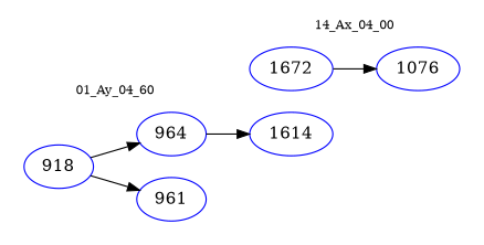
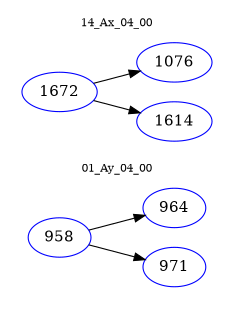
  digraph {
    rankdir=LR
    node [color=blue]
    edge [color=black]
-   n1 [label=918]
-   n2 [label=961]
+   n1 [label=958]
+   n2 [label=971]
    n3 [label=964]
    n4 [label=1672]
    n5 [label=1614]
    n6 [label=1076]
    subgraph cluster_1 {
      color=white
      fontsize=10
-     label="01_Ay_04_60"
+     label="01_Ay_04_00"
      n1
      n2
      n3
    }
    subgraph cluster_2 {
      color=white
      fontsize=10
      label="14_Ax_04_00"
      n4
      n5
      n6
    }
    n1 -> n2
    n1 -> n3
-   n3 -> n5
+   n4 -> n5
    n4 -> n6
  }
